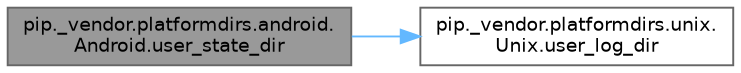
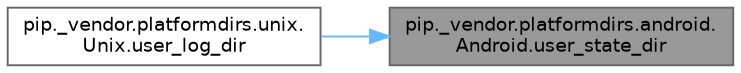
  digraph {
    rankdir=RL
    node [fontname=Helvetica fontsize=10 shape=box style=filled]
    n1 [color=gray40 fillcolor=grey60 fontcolor=black height=0.2 label="pip._vendor.platformdirs.android.\lAndroid.user_state_dir" width=0.4]
    n2 [color=grey40 fillcolor=white height=0.2 label="pip._vendor.platformdirs.unix.\lUnix.user_log_dir" width=0.4]
-   n2 -> n1 [color=steelblue1 dir=back fontname=Helvetica fontsize=10 labelfontname=Helvetica labelfontsize=10 style=solid]
+   n1 -> n2 [color=steelblue1 dir=back fontname=Helvetica fontsize=10 labelfontname=Helvetica labelfontsize=10 style=solid]
  }
